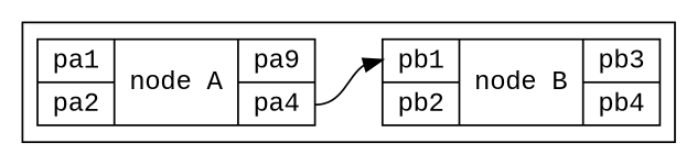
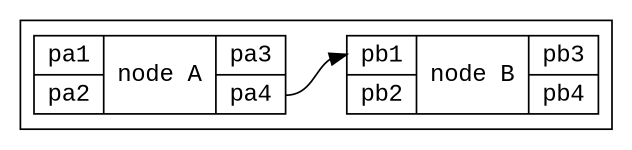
  digraph {
    rankdir=LR
    fontname="Liberation Mono"
    node [shape=record fontname="Liberation Mono"]
-   n1 [label="{{<p1>pa1|<p2>pa2}|{node A}|{<p3>pa9|<p4>pa4}}"]
+   n1 [label="{{<p1>pa1|<p2>pa2}|{node A}|{<p3>pa3|<p4>pa4}}"]
    n2 [label="{{<p1>pb1|<p2>pb2}|{node B}|{<p3>pb3|<p4>pb4}}"]
    subgraph cluster_1 {
      n1
      n2
    }
    n1 -> n2 [headport=p1 tailport=p4 fontname="Liberation Mono"]
  }
